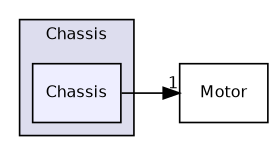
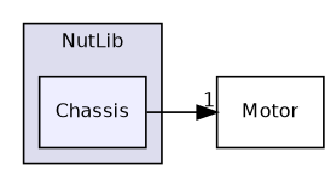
  digraph {
    compound=true
    rankdir=LR
    node [fontname=Helvetica fontsize=10 shape=box]
    n1 [fillcolor="#eeeeff" label=Chassis pencolor=black style=filled]
    n2 [label=Motor]
    subgraph cluster_1 {
      bgcolor="#ddddee"
      fontname=Helvetica
      fontsize=10
-     label=Chassis
+     label=NutLib
      pencolor=black
      n1
    }
    n1 -> n2 [headlabel=1 labeldistance=1.5 labelfontname=Helvetica labelfontsize=10]
  }
